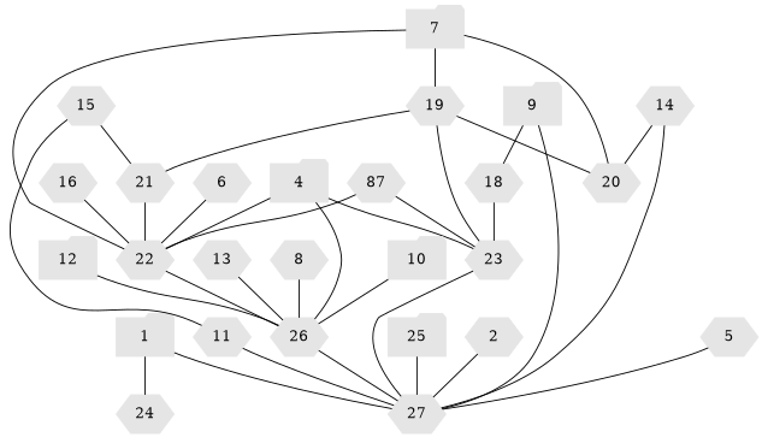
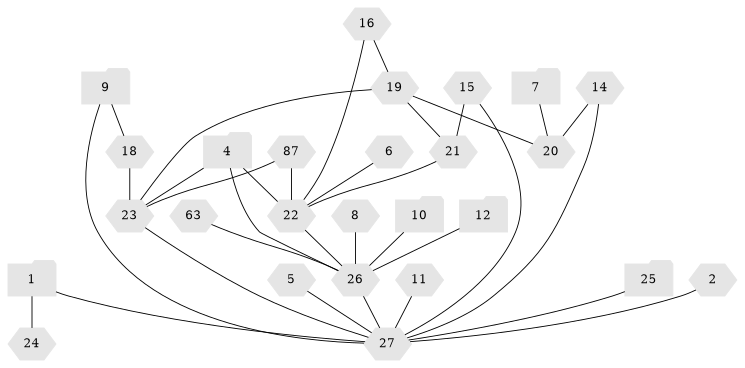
  graph {
    node [color=gray90 shape=hexagon style=filled]
    edge [weight=1.0]
    1 [shape=folder]
    24
    27
    2
    19
    23
    20
    21
    4 [shape=folder]
    22
    26
    5
    6
    7 [shape=folder]
    8
    9 [shape=folder]
    18
    10 [shape=folder]
    11
    12 [shape=folder]
-   13
+   13 [label=63]
    14
    15
    16
    n25 [label=87]
    25 [shape=folder]
    1 -- 24
    1 -- 27
    2 -- 27
    19 -- 23
    19 -- 20
    19 -- 21
    23 -- 27
    21 -- 22
    4 -- 23
    4 -- 22
    4 -- 26
    22 -- 26
    26 -- 27
    5 -- 27
    6 -- 22
-   7 -- 19
+   16 -- 19
    7 -- 20
-   7 -- 22
    8 -- 26
    9 -- 27
    9 -- 18
    18 -- 23
    10 -- 26
    11 -- 27
    12 -- 26
    13 -- 26
    14 -- 27
    14 -- 20
-   15 -- 11
+   15 -- 27
    15 -- 21
    16 -- 22
    n25 -- 23
    n25 -- 22
    25 -- 27
  }
